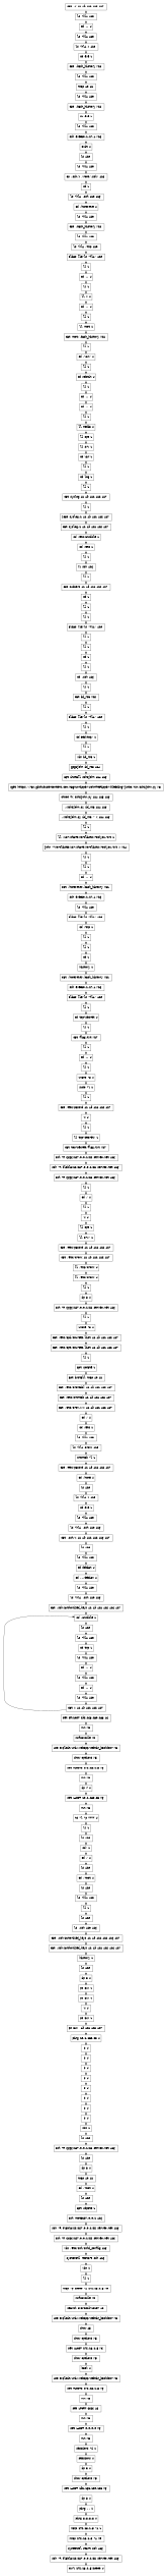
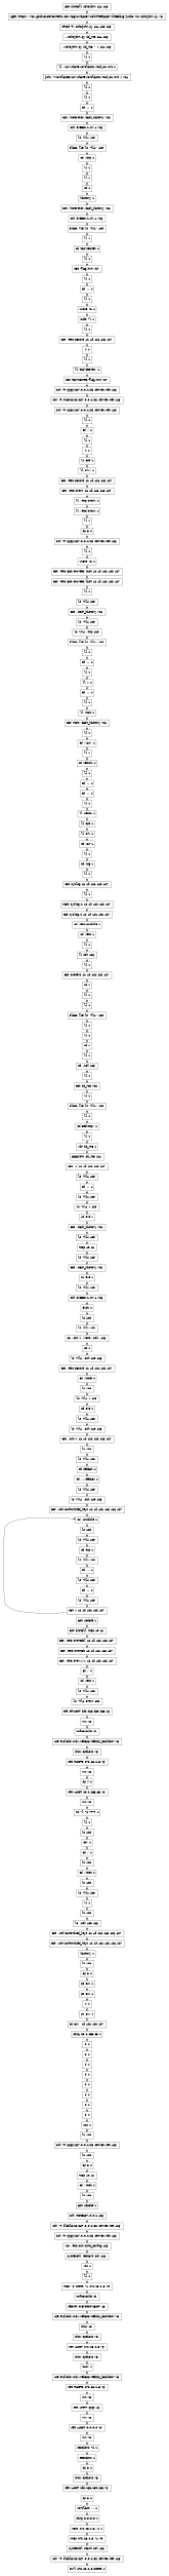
  digraph {
    fontname="DejaVu Sans Mono"
    rankdir=LR
    node [fontname="DejaVu Sans Mono" shape=box]
    edge [constraint=false fontname="DejaVu Sans Mono"]
    n1 [label="ip a U"]
-   n2 [label="ping .. U"]
+   n2 [label="wordlist .. U"]
    n3 [label="ping 8.8.8.8 U"]
    n4 [label="namp 172.18.1.5 -A U"]
    n5 [label="nmap 172.18.1.5 -A M0 "]
    n6 [label="systemctl start ssh A16 "]
    n7 [label="ssh -R blabla:22:127.0.0.1:22 serveo.net A16 "]
    n8 [label="curl 172.18.1.5:10000 U"]
    n9 [label="ssh root@127.0.0.1 A16 "]
    n10 [label="ssh -R blabla:22:127.0.0.1:22 serveo.net A16 "]
    n11 [label="ssh -R 6666:127.0.0.1:22 serveo.net A16 "]
    n12 [label="vim /etc/ssh/sshd_config A16 "]
    n13 [label="systemctl restart ssh A16 "]
    n14 [label="vim U"]
    n15 [label="ll U"]
    n16 [label="nmap -p 10000 -A 172.18.1.5 M0 "]
    n17 [label="msfconsole M2 "]
    n18 [label="search CVE-2019-15107 A3 "]
    n19 [label="use exploit/unix/webapp/webmin_backdoor M8 "]
    n20 [label="show A5 "]
    n21 [label="show options M5 "]
    n22 [label="set LHOST 172.18.1.5 M6 "]
    n23 [label="show options M5 "]
    n24 [label="back U"]
    n25 [label="use exploit/unix/webapp/webmin_backdoor M8 "]
    n26 [label="set RHOSTS 172.18.1.5 M6 "]
    n27 [label="run M8 "]
    n28 [label="set LPORT 6666 A6 "]
    n29 [label="run M8 "]
    n30 [label="set LHOST 0.0.0.0 M6 "]
    n31 [label="run M8 "]
    n32 [label="sessions -i U"]
    n33 [label="sessions U"]
    n34 [label="ip a U"]
    n35 [label="show options M5 "]
    n36 [label="set LHOST 192.168.130.188 M6 "]
    n37 [label="set SRVHOST 192.168.130.188 A6 "]
    n38 [label="run M8 "]
    n39 [label="msfconsole M2 "]
    n40 [label="use exploit/unix/webapp/webmin_backdoor M8 "]
    n41 [label="show options M5 "]
    n42 [label="set RHOSTS 172.18.1.5 M6 "]
    n43 [label="run M8 "]
    n44 [label="ip r U"]
    n45 [label="set LHOST 10.1.135.83 M6 "]
    n46 [label="run M8 "]
    n47 [label="nc -l -p 7777 U"]
    n48 [label="ll U"]
    n49 [label="ls A10 "]
    n50 [label="cd/ U"]
    n51 [label="cd / U"]
    n52 [label="ls A10 "]
    n53 [label="cd /root U"]
    n54 [label="ls A10 "]
    n55 [label="ls -hlA A10 "]
    n56 [label="ll U"]
    n57 [label="ls A10 "]
    n58 [label="ls .ssh A10 A16 "]
    n59 [label="cat .ssh/autorized_keys A1 A9 A11 A12 A16 A17 "]
    n60 [label="cat .ssh/authorized_keys A1 A9 A11 A12 A16 A17 "]
    n61 [label="history U"]
    n62 [label="ls A10 "]
    n63 [label="ip a U"]
    n64 [label="ps aux U"]
    n65 [label="ps aux U"]
    n66 [label="w U"]
    n67 [label="ps aux U"]
    n68 [label="ps aux  A9 A11 A12 A17 "]
    n69 [label="ping 10.1.135.83 U"]
    n70 [label="s U"]
    n71 [label="s U"]
    n72 [label="s U"]
    n73 [label="s U"]
    n74 [label="s U"]
    n75 [label="s U"]
    n76 [label="s U"]
    n77 [label="s U"]
    n78 [label="sss U"]
    n79 [label="ls A10 "]
    n80 [label="ssh -R 6666:127.0.0.1:22 serveo.net A16 "]
    n81 [label="ls A10 "]
    n82 [label="ip a U"]
    n83 [label="nmap A0 A1 "]
    n84 [label="cd /root U"]
    n85 [label="ls A10 "]
    n86 [label="apt udpate U"]
    n87 [label="apt update U"]
    n88 [label="apt install nmap A0 A1 "]
    n89 [label="cat /etc/crontab] A1 A9 A11 A12 A17 "]
    n90 [label="cat /etc/crontab A1 A9 A11 A12 A17 "]
    n91 [label="cat /etc/cron.*/* A1 A9 A11 A12 A17 "]
    n92 [label="cd / U"]
    n93 [label="cd /etc U"]
    n94 [label="ls -hlA A10 "]
    n95 [label="ls -hlA cron* A10 "]
-   n96 [label="crontab -l U"]
    n97 [label="cat /etc/passwd A1 A9 A11 A12 A17 "]
    n98 [label="cd /home U"]
    n99 [label="ls A10 "]
    n100 [label="ls -hlA * A10 "]
    n101 [label="cd eve U"]
    n102 [label="ls -hlA A10 "]
    n103 [label="ls -hlA .ssh A10 A16 "]
    n104 [label="cat .ssh/* A1 A9 A11 A12 A16 A17 "]
    n105 [label="ls A10 "]
    n106 [label="ls -hlA A10 "]
    n107 [label="cd debian U"]
    n108 [label="cd ../debian U"]
    n109 [label="ls -hlA A10 "]
    n110 [label="ls -hlA .ssh A10 A16 "]
    n111 [label="cat .ssh/authorized_keys A1 A9 A11 A12 A16 A17 "]
    n112 [label="cd .ansible U"]
    n113 [label="ls A10 "]
    n114 [label="ls -hlA A10 "]
    n115 [label="cd tmp U"]
    n116 [label="ls -hlA A10 "]
    n117 [label="cd .. U"]
    n118 [label="ls -hlA A10 "]
    n119 [label="cd .. U"]
    n120 [label="ls -hlA A10 "]
    n121 [label="cat * A1 A9 A11 A12 A17 "]
    n122 [label="cat .* A1 A9 A11 A12 A17 "]
    n123 [label="ls -hlA A10 "]
    n124 [label="cd .. U"]
    n125 [label="ls -hlA A10 "]
    n126 [label="ls -hlA * A10 "]
    n127 [label="cd eve U"]
    n128 [label="cat .bash_history M11 "]
    n129 [label="ls -hlA A10 "]
    n130 [label="nmap A0 A1 "]
    n131 [label="ls -hlA A10 "]
    n132 [label="cat .bash_history M11 "]
    n133 [label="su eve U"]
    n134 [label="ls -hlA A10 "]
    n135 [label="ssh eve@10.1.17.4 M16 "]
    n136 [label="exit U"]
    n137 [label="ls A10 "]
    n138 [label="ls -hlA A10 "]
    n139 [label="cp .ssh/* /root/.ssh/ A16 "]
    n140 [label="cd U"]
    n141 [label="ls -hlA .ssh A10 A16 "]
-   n142 [label="cd /home/eve U"]
    n143 [label="ls -hlA A10 "]
    n144 [label="cat .bash_history M11 "]
    n145 [label="ls -hlA A10 "]
    n146 [label="ls -hlA /tmp A10 "]
    n147 [label="alias ll='ls -hlA' A10 "]
    n148 [label="ll U"]
    n149 [label="cd .. U"]
    n150 [label="ll U"]
    n151 [label="ll * U"]
    n152 [label="cd .. U"]
    n153 [label="ll U"]
    n154 [label="ll root U"]
    n155 [label="cat root/.bash_history M11 "]
    n156 [label="ll U"]
    n157 [label="cd /var/ U"]
    n158 [label="ll U"]
    n159 [label="cd webmin U"]
    n160 [label="ll U"]
    n161 [label="cd .. U"]
    n162 [label="cd .. U"]
    n163 [label="ll U"]
    n164 [label="ll media U"]
    n165 [label="ll opt U"]
    n166 [label="ll srv U"]
    n167 [label="cd var U"]
    n168 [label="ll U"]
    n169 [label="cd log U"]
    n170 [label="ll U"]
    n171 [label="cat syslog A1 A9 A11 A12 A17 "]
    n172 [label="ll U"]
    n173 [label="zcat syslog.1 A1 A9 A11 A12 A17 "]
    n174 [label="cat syslog.1 A1 A9 A11 A12 A17 "]
    n175 [label="cd /etc/ansible U"]
    n176 [label="cd /etc U"]
    n177 [label="ll U"]
    n178 [label="ll ssh A16 "]
    n179 [label="ll U"]
    n180 [label="cat sudoers A1 A9 A11 A12 A17 "]
    n181 [label="cd U"]
    n182 [label="ll U"]
    n183 [label="ll U"]
    n184 [label="alias ll='ls -hlA' A10 "]
    n185 [label="ll U"]
    n186 [label="ll U"]
    n187 [label="cd U"]
    n188 [label="ll U"]
    n189 [label="cd .ssh A16 "]
    n190 [label="ll U"]
    n191 [label="cat id_rsa M12 "]
    n192 [label="ll U"]
    n193 [label="alias ll='ls -hlA' A10 "]
    n194 [label="ll U"]
    n195 [label="cd Desktop/ U"]
    n196 [label="ll U"]
    n197 [label="vim id_rsa U"]
    n198 [label="gpg2john id_rsa A14 "]
    n199 [label="apt install ssh2john A14 A16 "]
    n200 [label="wget https://raw.githubusercontent.com/magnumripper/JohnTheRipper/bleeding-jumbo/run/ssh2john.py M8 "]
    n201 [label="chmod +x ssh2john.py A14 A15 A16 "]
    n202 [label="./ssh2john.py id_rsa A14 A16 "]
    n203 [label="./ssh2john.py id_rsa > x A14 A16 "]
    n204 [label="ll U"]
    n205 [label="ll /usr/share/wordlists/rockyou.txt U"]
    n206 [label="john --wordlist=/usr/share/wordlists/rockyou.txt x M14 "]
    n207 [label="ll U"]
    n208 [label="ll U"]
    n209 [label="cd .. U"]
    n210 [label="cat /home/eve/.bash_history M11 "]
    n211 [label="ssh eve@10.1.17.4 M16 "]
    n212 [label="ls -hlA A10 "]
    n213 [label="alias ll='ls -hlA' A10 "]
    n214 [label="cd /tmp U"]
    n215 [label="ll U"]
    n216 [label="ll U"]
    n217 [label="cd U"]
    n218 [label="history U"]
    n219 [label="cat /home/eve/.bash_history M11 "]
    n220 [label="ssh eve@10.1.17.4 M16 "]
    n221 [label="alias ll='ls -hlA' A10 "]
    n222 [label="ll U"]
    n223 [label="cd top-secret U"]
    n224 [label="ll U"]
    n225 [label="cat flag.txt M17 "]
    n226 [label="ll U"]
    n227 [label="cd .. U"]
    n228 [label="ll U"]
    n229 [label="uname -a U"]
    n230 [label="sudo -l U"]
    n231 [label="ll U"]
    n232 [label="cat /etc/passwd A1 A9 A11 A12 A17 "]
    n233 [label="w U"]
    n234 [label="ll U"]
    n235 [label="ll top-secret/ U"]
    n236 [label="cat top-secret/flag.txt M17 "]
    n237 [label="ssh -R 6666:127.0.0.1:22 serveo.net A16 "]
    n238 [label="ssh -R blabla:22:127.0.0.1:22 serveo.net A16 "]
    n239 [label="ssh -R 6666:127.0.0.1:22 serveo.net A16 "]
    n240 [label="ll U"]
    n241 [label="cd / U"]
    n242 [label="ll U"]
    n243 [label="w U"]
    n244 [label="ll opt U"]
    n245 [label="ll srv/ U"]
    n246 [label="cat /etc/passwd A1 A9 A11 A12 A17 "]
    n247 [label="cat /etc/cron* A1 A9 A11 A12 A17 "]
    n248 [label="ll /tmp/cron* U"]
    n249 [label="ll /etc/cron* U"]
    n250 [label="ll U"]
    n251 [label="ip a U"]
    n252 [label="ssh -R 6666:127.0.0.1:22 serveo.net A16 "]
    n253 [label="ll U"]
    n254 [label="uname -a U"]
    n255 [label="cat /etc/api/sources.list A1 A9 A11 A12 A17 "]
    n256 [label="cat /etc/apt/sources.list A1 A9 A11 A12 A17 "]
    n257 [label="ll U"]
    n1 -> n2
    n2 -> n3
    n3 -> n4
    n4 -> n5
    n5 -> n6
    n6 -> n7
    n7 -> n8
    n9 -> n10
    n10 -> n11
    n11 -> n12
    n12 -> n13
    n13 -> n14
    n14 -> n15
    n15 -> n16
    n16 -> n17
    n17 -> n18
    n18 -> n19
    n19 -> n20
    n20 -> n21
    n21 -> n22
    n22 -> n23
    n23 -> n24
    n24 -> n25
    n25 -> n26
    n26 -> n27
    n27 -> n28
    n28 -> n29
    n29 -> n30
    n30 -> n31
    n31 -> n32
    n32 -> n33
    n33 -> n34
    n34 -> n35
    n35 -> n36
    n37 -> n38
    n38 -> n39
    n39 -> n40
    n40 -> n41
    n41 -> n42
    n42 -> n43
    n43 -> n44
    n44 -> n45
    n45 -> n46
    n46 -> n47
    n47 -> n48
    n48 -> n49
    n49 -> n50
    n50 -> n51
    n51 -> n52
    n52 -> n53
    n53 -> n54
    n54 -> n55
    n55 -> n56
    n56 -> n57
    n57 -> n58
    n58 -> n59
    n59 -> n60
    n60 -> n61
    n61 -> n62
    n62 -> n63
    n63 -> n64
    n64 -> n65
    n65 -> n66
    n66 -> n67
    n67 -> n68
    n68 -> n69
    n69 -> n70
    n70 -> n71
    n71 -> n72
    n72 -> n73
    n73 -> n74
    n74 -> n75
    n75 -> n76
    n76 -> n77
    n77 -> n78
    n78 -> n79
    n79 -> n80
    n80 -> n81
    n81 -> n82
    n82 -> n83
    n83 -> n84
    n84 -> n85
    n85 -> n86
    n87 -> n88
    n88 -> n89
    n89 -> n90
    n90 -> n91
    n91 -> n92
    n92 -> n93
    n93 -> n94
    n94 -> n95
-   n95 -> n96
-   n96 -> n97
    n97 -> n98
    n98 -> n99
    n99 -> n100
    n100 -> n101
    n101 -> n102
    n102 -> n103
    n103 -> n104
    n104 -> n105
    n105 -> n106
    n106 -> n107
    n107 -> n108
    n108 -> n109
    n109 -> n110
    n110 -> n111
    n111 -> n112
    n112 -> n113
    n113 -> n114
    n114 -> n115
    n115 -> n116
    n116 -> n117
    n117 -> n118
    n118 -> n119
    n119 -> n120
    n120 -> n121
    n121 -> n112
    n122 -> n123
    n123 -> n124
    n124 -> n125
    n125 -> n126
    n126 -> n127
    n127 -> n128
    n128 -> n129
    n129 -> n130
    n130 -> n131
    n131 -> n132
    n132 -> n133
    n133 -> n134
    n134 -> n135
    n135 -> n136
    n136 -> n137
    n137 -> n138
    n138 -> n139
    n139 -> n140
    n140 -> n141
-   n141 -> n142
-   n142 -> n143
    n143 -> n144
    n144 -> n145
    n145 -> n146
    n146 -> n147
    n147 -> n148
    n148 -> n149
    n149 -> n150
    n150 -> n151
    n151 -> n152
    n152 -> n153
    n153 -> n154
    n154 -> n155
    n155 -> n156
    n156 -> n157
    n157 -> n158
    n158 -> n159
    n159 -> n160
    n160 -> n161
    n161 -> n162
    n162 -> n163
    n163 -> n164
    n164 -> n165
    n165 -> n166
    n166 -> n167
    n167 -> n168
    n168 -> n169
    n169 -> n170
    n170 -> n171
    n171 -> n172
    n172 -> n173
    n173 -> n174
    n174 -> n175
    n175 -> n176
    n176 -> n177
    n177 -> n178
    n178 -> n179
    n179 -> n180
    n180 -> n181
    n181 -> n182
    n182 -> n183
    n183 -> n184
    n184 -> n185
    n185 -> n186
    n186 -> n187
    n187 -> n188
    n188 -> n189
    n189 -> n190
    n190 -> n191
    n191 -> n192
    n192 -> n193
    n193 -> n194
    n194 -> n195
    n195 -> n196
    n196 -> n197
    n197 -> n198
-   n198 -> n199
    n199 -> n200
    n200 -> n201
    n201 -> n202
    n202 -> n203
    n203 -> n204
    n204 -> n205
    n205 -> n206
    n206 -> n207
    n207 -> n208
    n208 -> n209
    n209 -> n210
    n210 -> n211
    n211 -> n212
    n212 -> n213
    n213 -> n214
    n214 -> n215
    n215 -> n216
    n216 -> n217
    n217 -> n218
    n218 -> n219
    n219 -> n220
    n220 -> n221
    n221 -> n222
    n222 -> n223
    n223 -> n224
    n224 -> n225
    n225 -> n226
    n226 -> n227
    n227 -> n228
    n228 -> n229
    n229 -> n230
    n230 -> n231
    n231 -> n232
    n232 -> n233
    n233 -> n234
    n234 -> n235
    n235 -> n236
    n236 -> n237
    n237 -> n238
    n238 -> n239
    n239 -> n240
    n240 -> n241
    n241 -> n242
    n242 -> n243
    n243 -> n244
    n244 -> n245
    n245 -> n246
    n246 -> n247
    n247 -> n248
    n248 -> n249
    n249 -> n250
    n250 -> n251
    n251 -> n252
    n252 -> n253
    n253 -> n254
    n254 -> n255
    n255 -> n256
    n256 -> n257
  }
